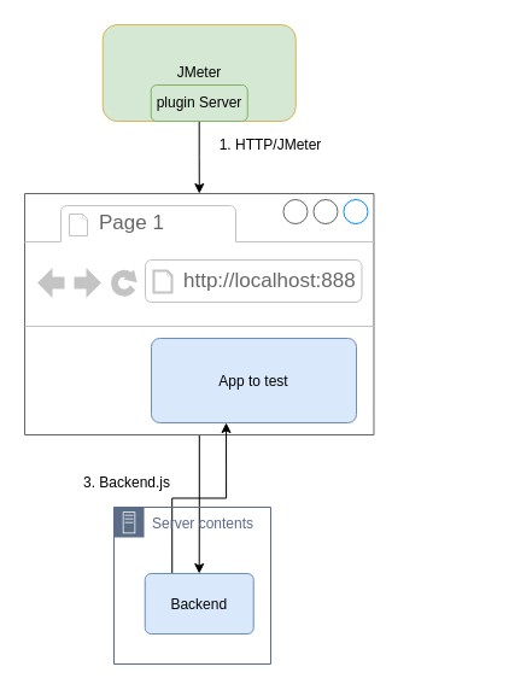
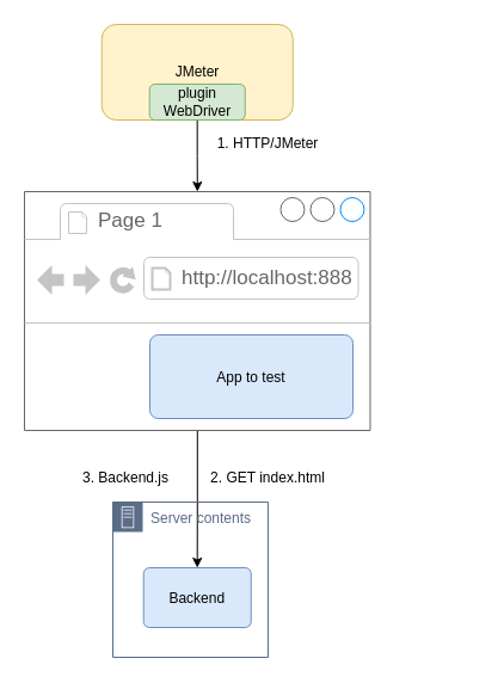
  <mxCell id="0" />
  <mxCell id="1" parent="0" />
  <mxCell id="2" value="" style="edgeStyle=orthogonalEdgeStyle;rounded=0;orthogonalLoop=1;jettySize=auto;html=1;" edge="1" parent="1" source="3" target="12"><mxGeometry relative="1" as="geometry" /></mxCell>
  <mxCell id="3" value="" style="strokeWidth=1;shadow=0;dashed=0;align=center;html=1;shape=mxgraph.mockup.containers.browserWindow;rSize=0;strokeColor=#666666;strokeColor2=#008cff;strokeColor3=#c4c4c4;mainText=,;recursiveResize=0;" vertex="1" parent="1"><mxGeometry x="20" y="160" width="289.47" height="200" as="geometry" /></mxCell>
  <mxCell id="4" value="Page 1" style="strokeWidth=1;shadow=0;dashed=0;align=center;html=1;shape=mxgraph.mockup.containers.anchor;fontSize=17;fontColor=#666666;align=left;" vertex="1" parent="3"><mxGeometry x="60" y="12" width="110" height="26" as="geometry" /></mxCell>
  <mxCell id="5" value="http://localhost:888" style="strokeWidth=1;shadow=0;dashed=0;align=center;html=1;shape=mxgraph.mockup.containers.anchor;rSize=0;fontSize=17;fontColor=#666666;align=left;" vertex="1" parent="3"><mxGeometry x="130" y="60" width="250" height="26" as="geometry" /></mxCell>
  <mxCell id="6" value="App to test" style="rounded=1;arcSize=10;strokeColor=#6c8ebf;fillColor=#dae8fc;" vertex="1" parent="3"><mxGeometry x="105" y="120" width="170" height="70" as="geometry" /></mxCell>
  <mxCell id="7" value="" style="edgeStyle=orthogonalEdgeStyle;rounded=0;orthogonalLoop=1;jettySize=auto;html=1;" edge="1" parent="1" source="8" target="3"><mxGeometry relative="1" as="geometry" /></mxCell>
- <mxCell id="8" value="JMeter" style="rounded=1;whiteSpace=wrap;html=1;fillColor=#d5e8d4;strokeColor=#d6b656;" vertex="1" parent="1"><mxGeometry x="84.74" y="20" width="160" height="80" as="geometry" /></mxCell>
+ <mxCell id="8" value="JMeter" style="rounded=1;whiteSpace=wrap;html=1;fillColor=#fff2cc;strokeColor=#d6b656;" vertex="1" parent="1"><mxGeometry x="84.74" y="20" width="160" height="80" as="geometry" /></mxCell>
  <mxCell id="9" value="&lt;div&gt;1. HTTP/JMeter&lt;/div&gt;" style="text;html=1;strokeColor=none;fillColor=none;align=center;verticalAlign=middle;whiteSpace=wrap;rounded=0;" vertex="1" parent="1"><mxGeometry x="159" y="110" width="130" height="20" as="geometry" /></mxCell>
- <mxCell id="10" value="" style="edgeStyle=orthogonalEdgeStyle;rounded=0;orthogonalLoop=1;jettySize=auto;html=1;entryX=0.365;entryY=1;entryDx=0;entryDy=0;exitX=0.25;exitY=0;exitDx=0;exitDy=0;entryPerimeter=0;" edge="1" parent="1" source="12" target="6"><mxGeometry relative="1" as="geometry" /></mxCell>
  <mxCell id="11" value="Server contents" style="points=[[0,0],[0.25,0],[0.5,0],[0.75,0],[1,0],[1,0.25],[1,0.5],[1,0.75],[1,1],[0.75,1],[0.5,1],[0.25,1],[0,1],[0,0.75],[0,0.5],[0,0.25]];outlineConnect=0;gradientColor=none;html=1;whiteSpace=wrap;fontSize=12;fontStyle=0;shape=mxgraph.aws4.group;grIcon=mxgraph.aws4.group_on_premise;strokeColor=#5A6C86;fillColor=none;verticalAlign=top;align=left;spacingLeft=30;fontColor=#5A6C86;dashed=0;" vertex="1" parent="1"><mxGeometry x="94" y="420" width="130" height="130" as="geometry" /></mxCell>
  <mxCell id="12" value="Backend" style="rounded=1;arcSize=10;strokeColor=#6c8ebf;fillColor=#dae8fc;" vertex="1" parent="1"><mxGeometry x="119.74" y="475" width="90" height="50" as="geometry" /></mxCell>
+ <mxCell id="13" value="2. GET index.html" style="text;html=1;strokeColor=none;fillColor=none;align=center;verticalAlign=middle;whiteSpace=wrap;rounded=0;" vertex="1" parent="1"><mxGeometry x="169" y="390" width="110" height="20" as="geometry" /></mxCell>
  <mxCell id="14" value="3. Backend.js" style="text;html=1;strokeColor=none;fillColor=none;align=center;verticalAlign=middle;whiteSpace=wrap;rounded=0;" vertex="1" parent="1"><mxGeometry x="50" y="390" width="110" height="20" as="geometry" /></mxCell>
- <mxCell id="15" value="plugin Server" style="rounded=1;whiteSpace=wrap;html=1;fillColor=#d5e8d4;strokeColor=#82b366;" vertex="1" parent="1"><mxGeometry x="124.74" y="70" width="80" height="30" as="geometry" /></mxCell>
+ <mxCell id="15" value="plugin WebDriver" style="rounded=1;whiteSpace=wrap;html=1;fillColor=#d5e8d4;strokeColor=#82b366;" vertex="1" parent="1"><mxGeometry x="124.74" y="70" width="80" height="30" as="geometry" /></mxCell>
